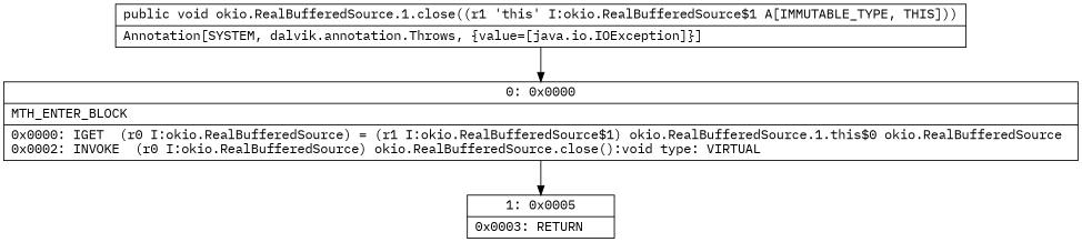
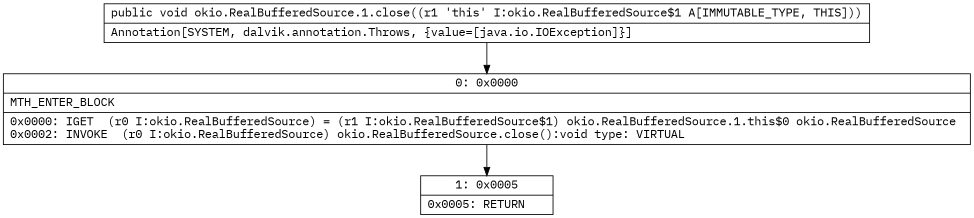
  digraph {
    fontname="IBM Plex Mono"
    node [shape=record fontname="IBM Plex Mono"]
    edge [fontname="IBM Plex Mono"]
    n1 [label="{0\:\ 0x0000|MTH_ENTER_BLOCK\l|0x0000: IGET  (r0 I:okio.RealBufferedSource) = (r1 I:okio.RealBufferedSource$1) okio.RealBufferedSource.1.this$0 okio.RealBufferedSource \l0x0002: INVOKE  (r0 I:okio.RealBufferedSource) okio.RealBufferedSource.close():void type: VIRTUAL \l}"]
-   n2 [label="{1\:\ 0x0005|0x0003: RETURN   \l}"]
+   n2 [label="{1\:\ 0x0005|0x0005: RETURN   \l}"]
    n3 [label="{public void okio.RealBufferedSource.1.close((r1 'this' I:okio.RealBufferedSource$1 A[IMMUTABLE_TYPE, THIS]))  | Annotation[SYSTEM, dalvik.annotation.Throws, \{value=[java.io.IOException]\}]\l}"]
    n1 -> n2
    n3 -> n1
  }
